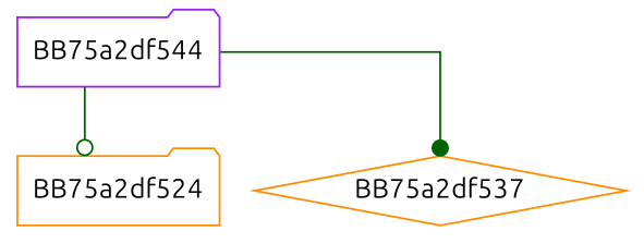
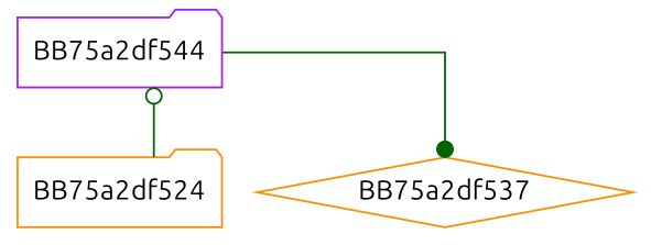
  digraph {
    fontname=Ubuntu
    splines=ortho
    node [color=darkorange fontname=Ubuntu shape=folder]
    edge [color=darkgreen fontname=Ubuntu]
    BB75a2df544 [color=purple]
    BB75a2df524
    BB75a2df537 [shape=diamond]
    BB75a2df544 -> BB75a2df537 [arrowhead=dot]
-   BB75a2df544 -> BB75a2df524 [arrowhead=odot]
+   BB75a2df524 -> BB75a2df544 [arrowhead=odot]
  }
